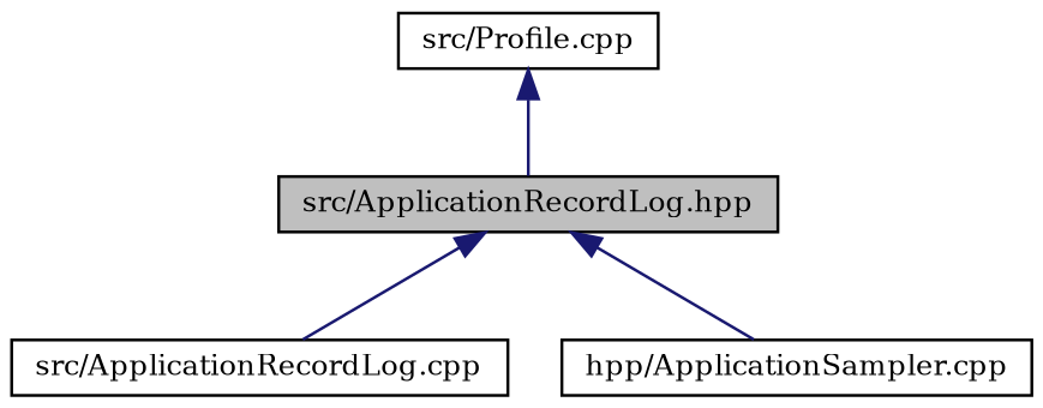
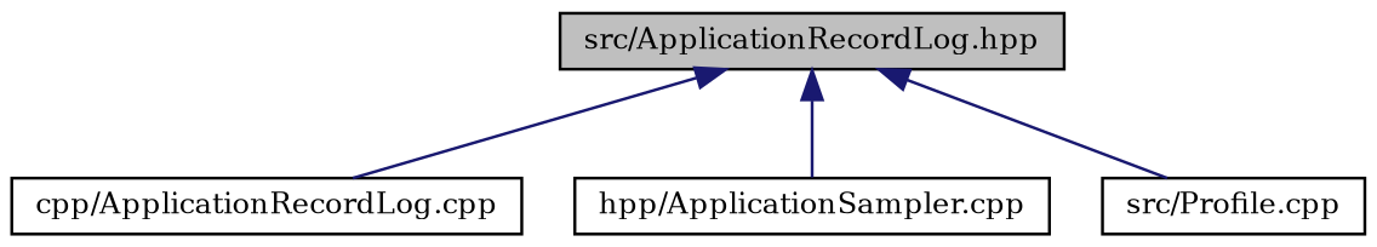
  digraph {
    fontname="DejaVu Serif"
    node [color=black fillcolor=white fontname="DejaVu Serif" fontsize=10 shape=record style=filled]
    edge [color=midnightblue dir=back fontname="DejaVu Serif" fontsize=10 labelfontname=Helvetica labelfontsize=10 style=solid]
    n1 [fillcolor=grey75 fontcolor=black height=0.2 label="src/ApplicationRecordLog.hpp" width=0.4]
-   n2 [height=0.2 label="src/ApplicationRecordLog.cpp" width=0.4]
+   n2 [height=0.2 label="cpp/ApplicationRecordLog.cpp" width=0.4]
    n3 [height=0.2 label="hpp/ApplicationSampler.cpp" width=0.4]
    n4 [height=0.2 label="src/Profile.cpp" width=0.4]
    n1 -> n2
    n1 -> n3
-   n4 -> n1
+   n1 -> n4
  }
